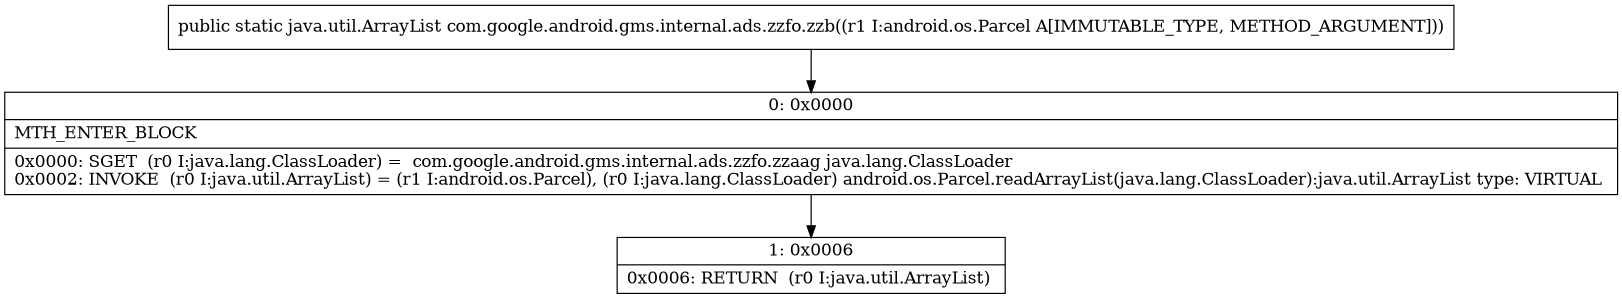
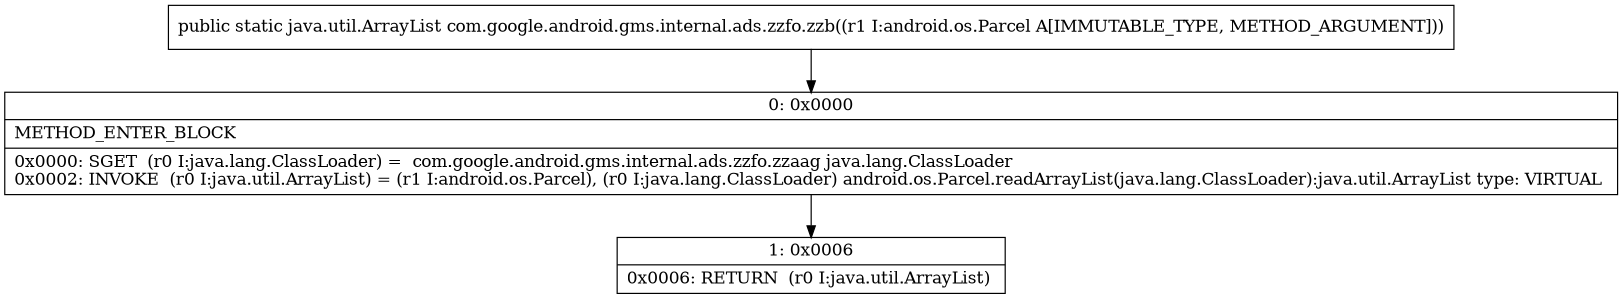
  digraph {
    node [shape=record]
-   n1 [label="{0\:\ 0x0000|MTH_ENTER_BLOCK\l|0x0000: SGET  (r0 I:java.lang.ClassLoader) =  com.google.android.gms.internal.ads.zzfo.zzaag java.lang.ClassLoader \l0x0002: INVOKE  (r0 I:java.util.ArrayList) = (r1 I:android.os.Parcel), (r0 I:java.lang.ClassLoader) android.os.Parcel.readArrayList(java.lang.ClassLoader):java.util.ArrayList type: VIRTUAL \l}"]
+   n1 [label="{0\:\ 0x0000|METHOD_ENTER_BLOCK\l|0x0000: SGET  (r0 I:java.lang.ClassLoader) =  com.google.android.gms.internal.ads.zzfo.zzaag java.lang.ClassLoader \l0x0002: INVOKE  (r0 I:java.util.ArrayList) = (r1 I:android.os.Parcel), (r0 I:java.lang.ClassLoader) android.os.Parcel.readArrayList(java.lang.ClassLoader):java.util.ArrayList type: VIRTUAL \l}"]
    n2 [label="{1\:\ 0x0006|0x0006: RETURN  (r0 I:java.util.ArrayList) \l}"]
    n3 [label="{public static java.util.ArrayList com.google.android.gms.internal.ads.zzfo.zzb((r1 I:android.os.Parcel A[IMMUTABLE_TYPE, METHOD_ARGUMENT])) }"]
    n1 -> n2
    n3 -> n1
  }
